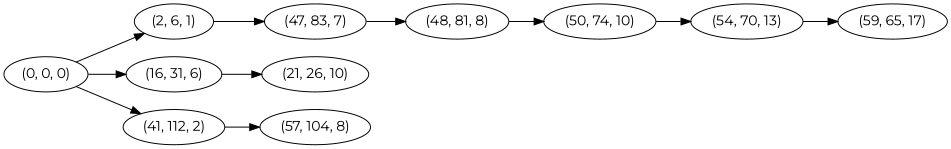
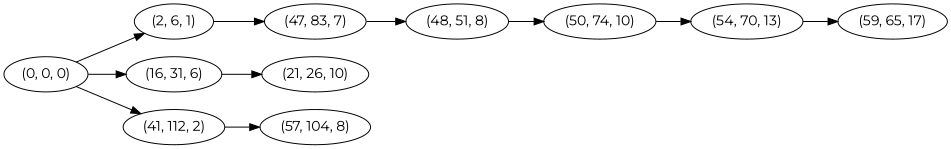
  digraph {
    fontname=Montserrat
    rankdir=LR
    node [fontname=Montserrat]
    edge [fontname=Montserrat]
    "(0, 0, 0)"
    "(2, 6, 1)"
    "(16, 31, 6)"
    "(41, 112, 2)"
    "(47, 83, 7)"
    "(21, 26, 10)"
    n7 [label="(57, 104, 8)"]
-   "(48, 81, 8)"
+   "(48, 81, 8)" [label="(48, 51, 8)"]
    "(50, 74, 10)"
    "(54, 70, 13)"
    "(59, 65, 17)"
    "(0, 0, 0)" -> "(2, 6, 1)"
    "(0, 0, 0)" -> "(16, 31, 6)"
    "(0, 0, 0)" -> "(41, 112, 2)"
    "(2, 6, 1)" -> "(47, 83, 7)"
    "(16, 31, 6)" -> "(21, 26, 10)"
    "(41, 112, 2)" -> n7
    "(47, 83, 7)" -> "(48, 81, 8)"
    "(48, 81, 8)" -> "(50, 74, 10)"
    "(50, 74, 10)" -> "(54, 70, 13)"
    "(54, 70, 13)" -> "(59, 65, 17)"
  }
